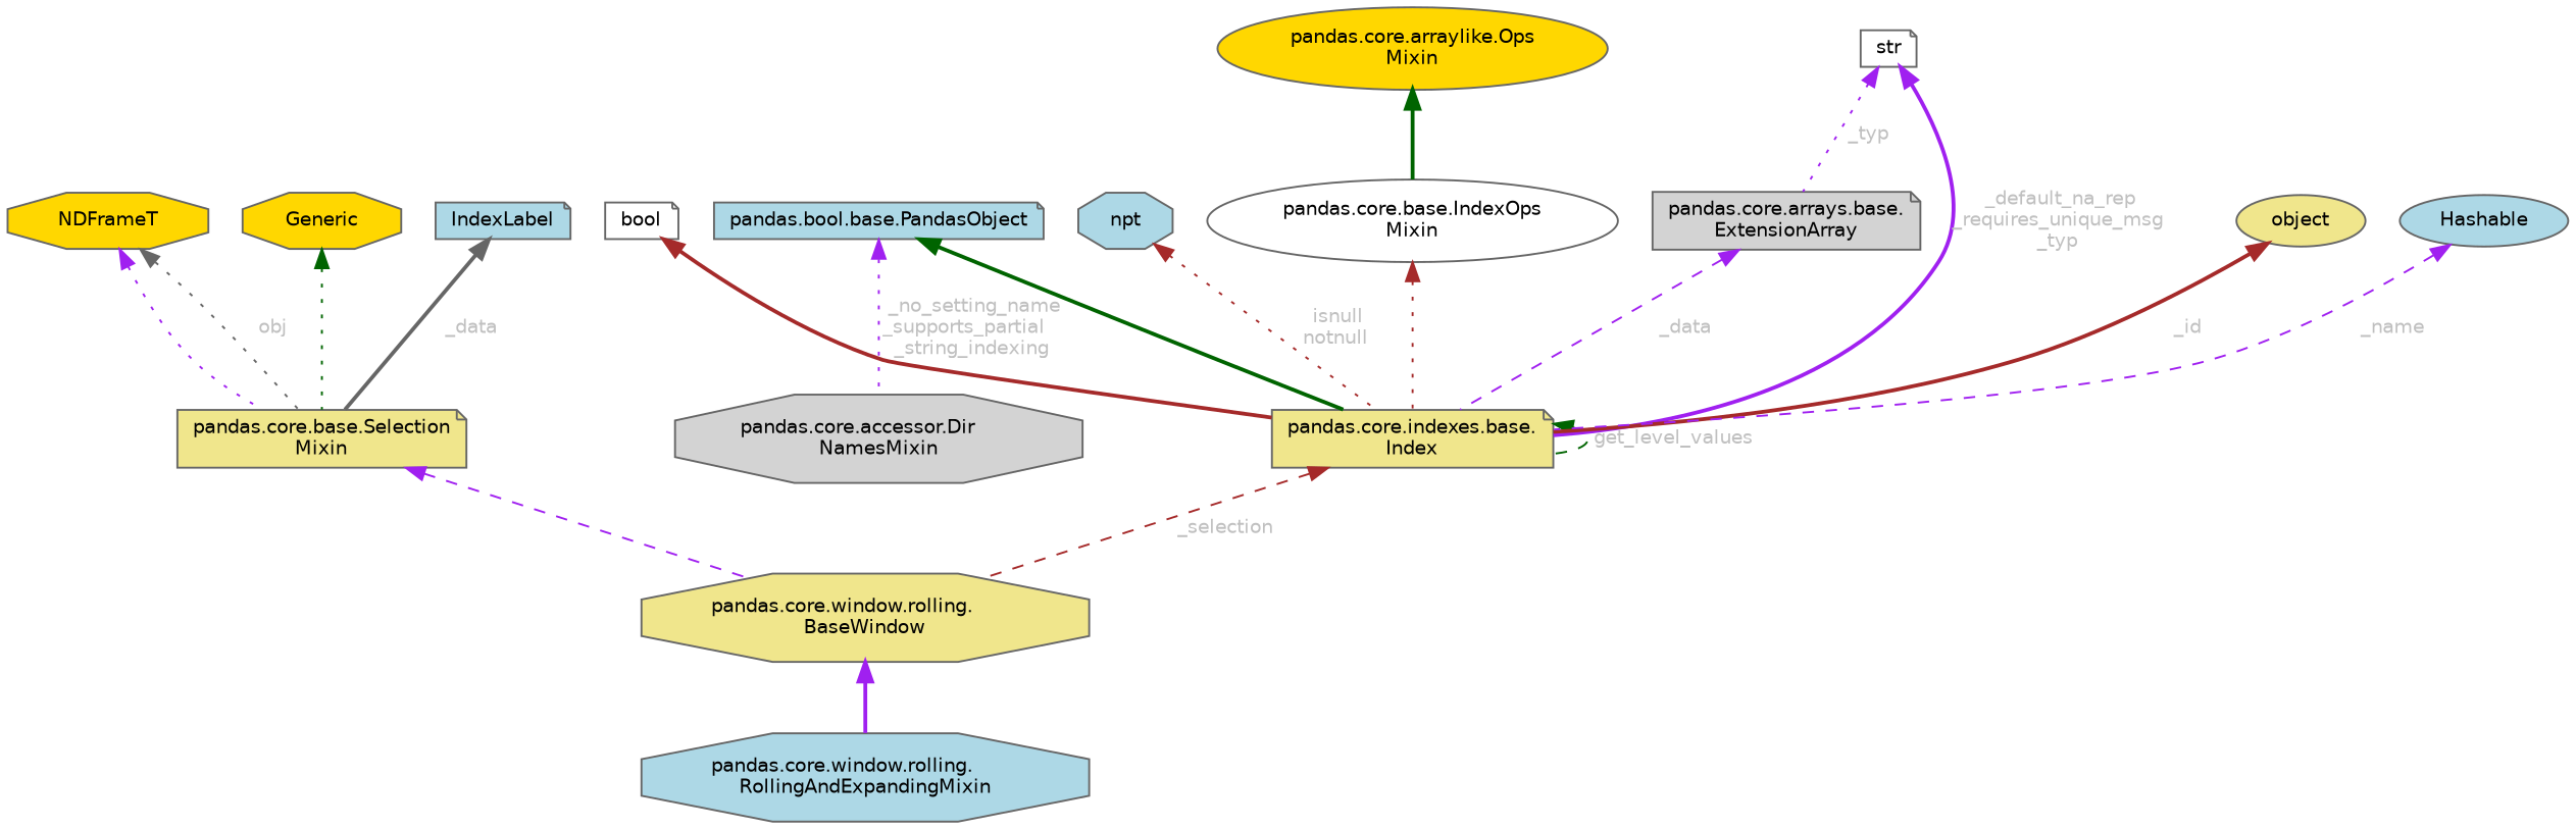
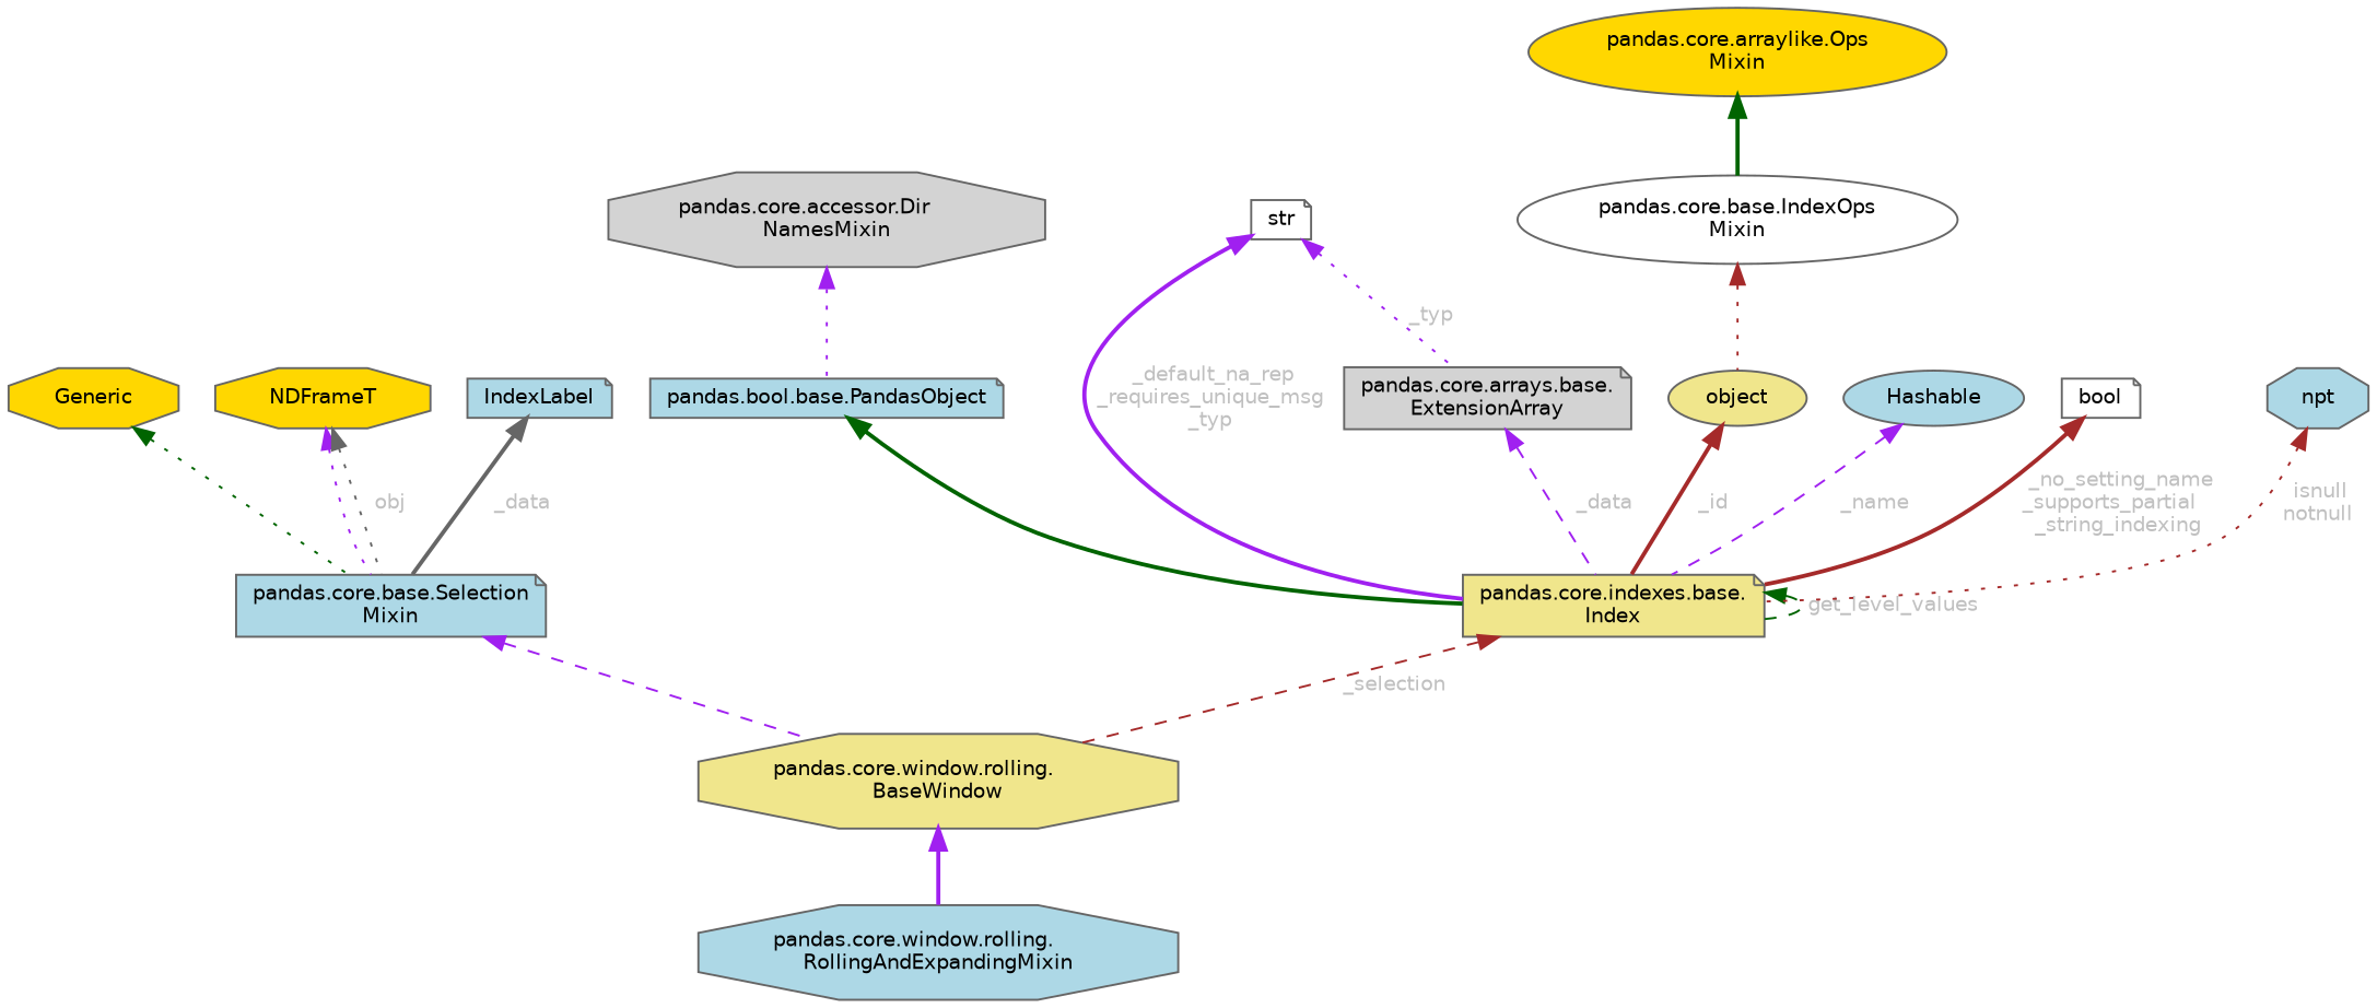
  digraph {
    rankdir=TB
    node [color=gray40 fillcolor=lightblue fontname=Helvetica fontsize=10 shape=note style=filled]
    edge [color=purple dir=back fontname=Helvetica fontsize=10 labelfontname=Helvetica labelfontsize=10 style=bold fontcolor=grey]
    n1 [fontcolor=black height=0.2 label="pandas.core.window.rolling.\lRollingAndExpandingMixin" shape=octagon width=0.4]
    n2 [fillcolor=khaki height=0.2 label="pandas.core.window.rolling.\lBaseWindow" shape=octagon width=0.4]
-   n3 [fillcolor=khaki height=0.2 label="pandas.core.base.Selection\lMixin" width=0.4]
+   n3 [height=0.2 label="pandas.core.base.Selection\lMixin" width=0.4]
    n4 [fillcolor=gold height=0.2 label=Generic shape=octagon width=0.4]
    n5 [fillcolor=gold height=0.2 label=NDFrameT shape=octagon width=0.4]
    n6 [height=0.2 label=IndexLabel width=0.4]
    n7 [fillcolor=khaki height=0.2 label="pandas.core.indexes.base.\lIndex" width=0.4]
    n8 [fillcolor=white height=0.2 label="pandas.core.base.IndexOps\lMixin" shape=ellipse width=0.4]
    n9 [fillcolor=gold height=0.2 label="pandas.core.arraylike.Ops\lMixin" shape=ellipse width=0.4]
    n10 [height=0.2 label="pandas.bool.base.PandasObject" width=0.4]
    n11 [fillcolor=lightgrey height=0.2 label="pandas.core.accessor.Dir\lNamesMixin" shape=octagon width=0.4]
    n12 [fillcolor=white height=0.2 label=str width=0.4]
    n13 [fillcolor=lightgrey height=0.2 label="pandas.core.arrays.base.\lExtensionArray" width=0.4]
    n14 [fillcolor=khaki height=0.2 label=object shape=ellipse width=0.4]
    n15 [height=0.2 label=Hashable shape=ellipse width=0.4]
    n16 [fillcolor=white height=0.2 label=bool width=0.4]
    n17 [height=0.2 label=npt shape=octagon width=0.4]
    n2 -> n1 [fontcolor=""]
    n3 -> n2 [style=dashed fontcolor=""]
    n4 -> n3 [color=darkgreen style=dotted fontcolor=""]
    n5 -> n3 [style=dotted fontcolor=""]
    n5 -> n3 [color=gray40 label=" obj" style=dotted]
    n6 -> n3 [color=gray40 label=" _data"]
    n7 -> n2 [color=brown label=" _selection" style=dashed]
    n7 -> n7 [color=darkgreen label=" get_level_values" style=dashed]
-   n8 -> n7 [color=brown style=dotted fontcolor=""]
+   n8 -> n14 [color=brown style=dotted fontcolor=""]
    n9 -> n8 [color=darkgreen fontcolor=""]
    n10 -> n7 [color=darkgreen fontcolor=""]
-   n10 -> n11 [style=dotted fontcolor=""]
+   n11 -> n10 [style=dotted fontcolor=""]
    n12 -> n7 [label=" _default_na_rep\n_requires_unique_msg\n_typ"]
    n12 -> n13 [label=" _typ" style=dotted]
    n13 -> n7 [label=" _data" style=dashed]
    n14 -> n7 [color=brown label=" _id"]
    n15 -> n7 [label=" _name" style=dashed]
    n16 -> n7 [color=brown label=" _no_setting_name\n_supports_partial\l_string_indexing"]
    n17 -> n7 [color=brown label=" isnull\nnotnull" style=dotted]
  }
